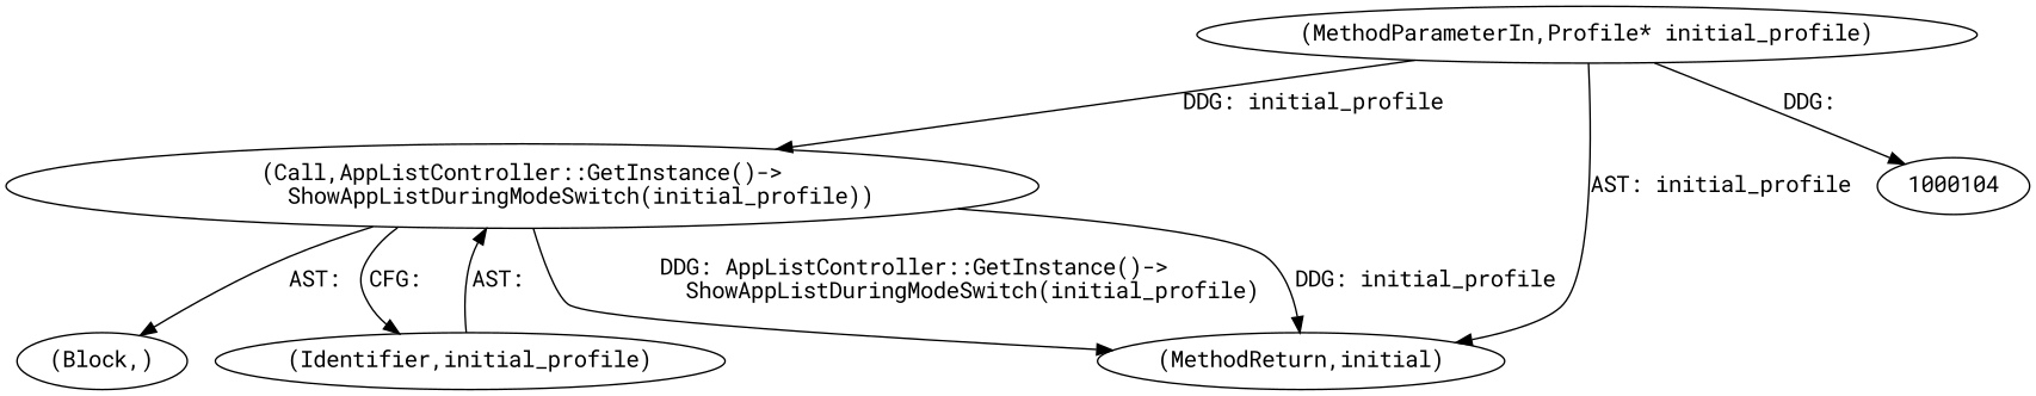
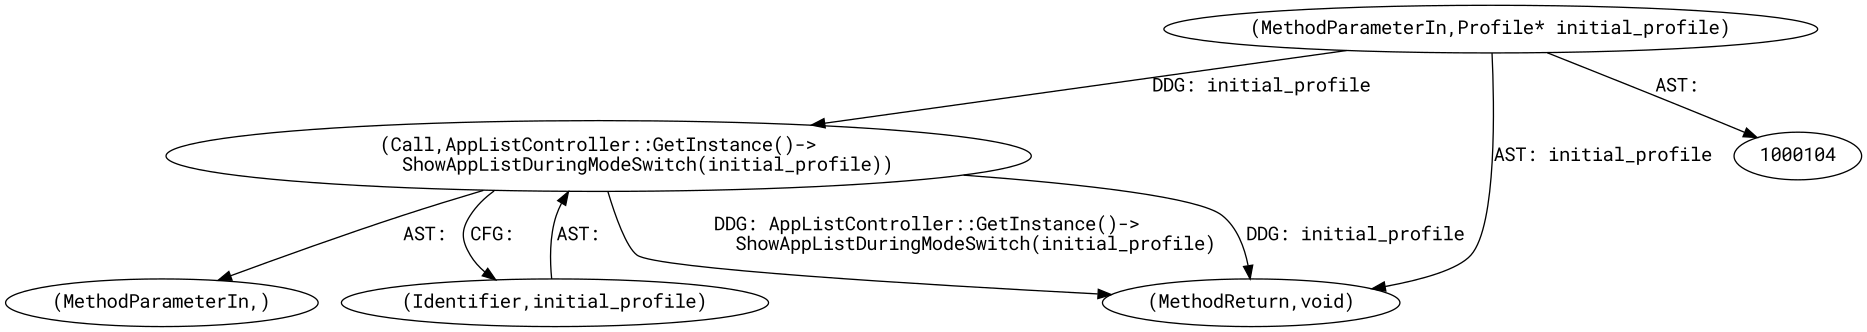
  digraph {
    fontname="Roboto Mono"
    node [fontname="Roboto Mono"]
    edge [fontname="Roboto Mono"]
    n1 [label="(MethodParameterIn,Profile* initial_profile)"]
    n2 [label="(Call,AppListController::GetInstance()->\n         ShowAppListDuringModeSwitch(initial_profile))"]
-   n3 [label="(MethodReturn,initial)"]
+   n3 [label="(MethodReturn,void)"]
    1000104
-   n5 [label="(Block,)"]
+   n5 [label="(MethodParameterIn,)"]
    n6 [label="(Identifier,initial_profile)"]
    n1 -> n2 [label="DDG: initial_profile"]
    n1 -> n3 [label="AST: initial_profile"]
-   n1 -> 1000104 [label="DDG: "]
+   n1 -> 1000104 [label="AST: "]
    n2 -> n3 [label="DDG: initial_profile"]
    n2 -> n3 [label="DDG: AppListController::GetInstance()->\n         ShowAppListDuringModeSwitch(initial_profile)"]
    n2 -> n5 [label="AST: "]
    n2 -> n6 [label="CFG: "]
    n6 -> n2 [label="AST: "]
  }
